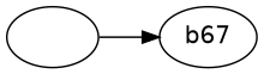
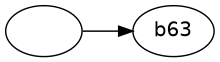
  digraph {
    rankdir=LR
    fontname="DejaVu Sans"
    node [fontname="DejaVu Sans"]
    ""
-   b63 [label=b67]
+   b63
    subgraph sub_1 {
      -.3="$RW"
    }
    "" -> b63 [headport=":\[" fontname="DejaVu Sans"]
  }
